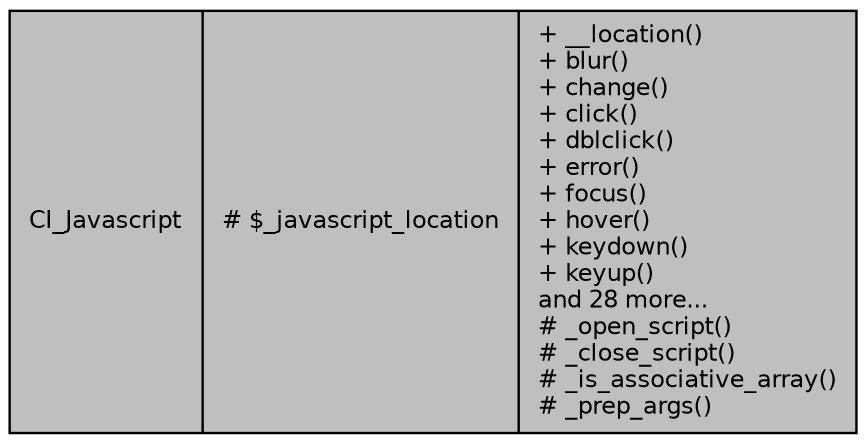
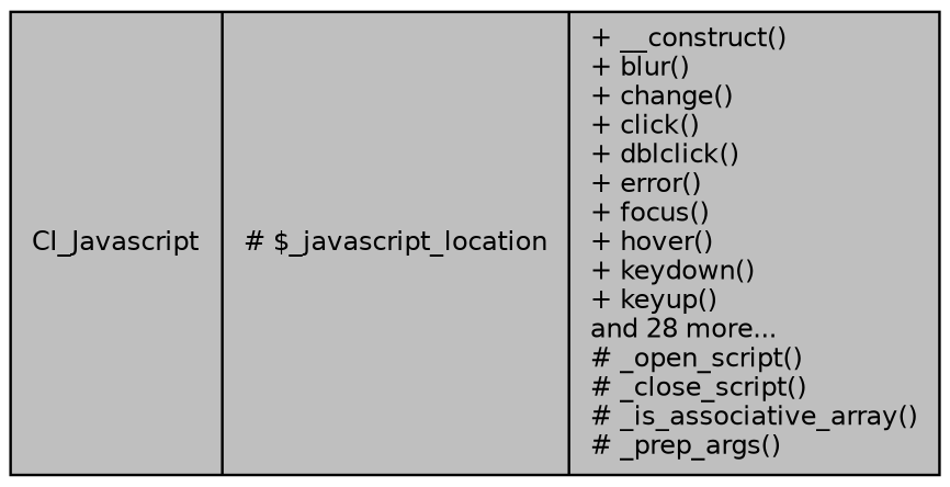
  digraph {
    rankdir=LR
-   n1 [color=black fillcolor=grey75 fontcolor=black fontname=Helvetica fontsize=10 height=0.2 label="{CI_Javascript\n|# $_javascript_location\l|+ __location()\l+ blur()\l+ change()\l+ click()\l+ dblclick()\l+ error()\l+ focus()\l+ hover()\l+ keydown()\l+ keyup()\land 28 more...\l# _open_script()\l# _close_script()\l# _is_associative_array()\l# _prep_args()\l}" shape=record style=filled width=0.4]
+   n1 [color=black fillcolor=grey75 fontcolor=black fontname=Helvetica fontsize=10 height=0.2 label="{CI_Javascript\n|# $_javascript_location\l|+ __construct()\l+ blur()\l+ change()\l+ click()\l+ dblclick()\l+ error()\l+ focus()\l+ hover()\l+ keydown()\l+ keyup()\land 28 more...\l# _open_script()\l# _close_script()\l# _is_associative_array()\l# _prep_args()\l}" shape=record style=filled width=0.4]
  }
